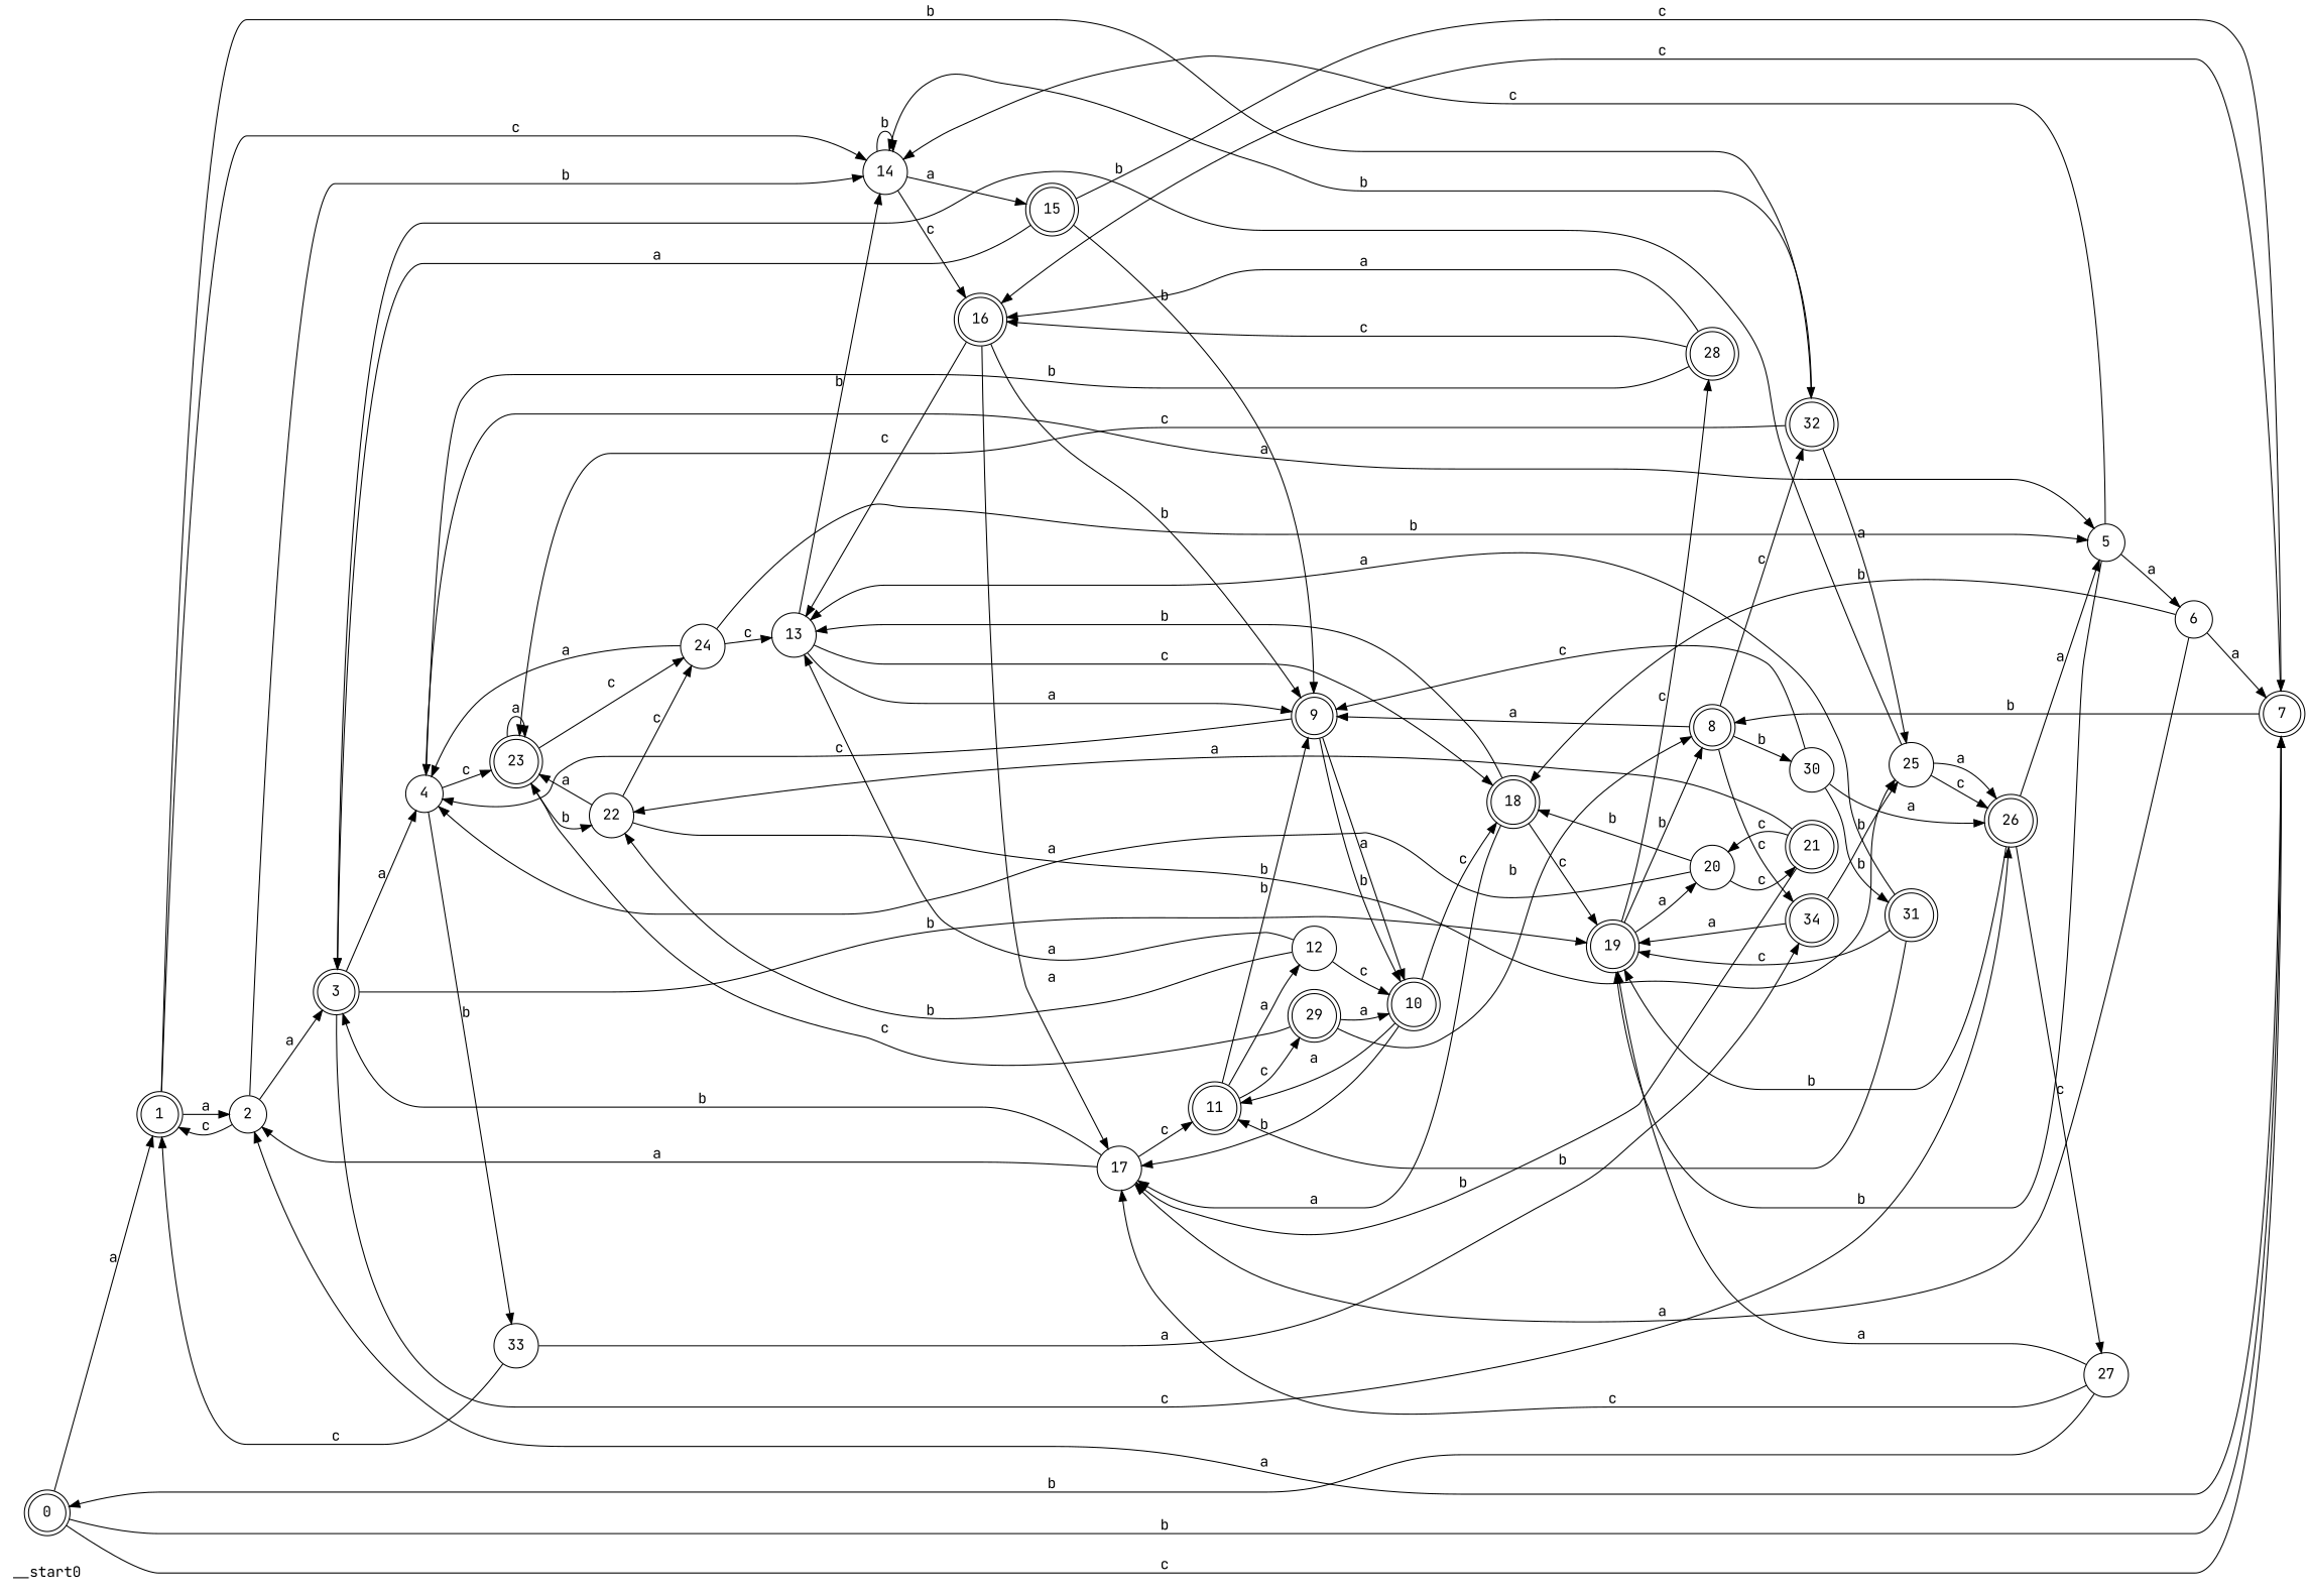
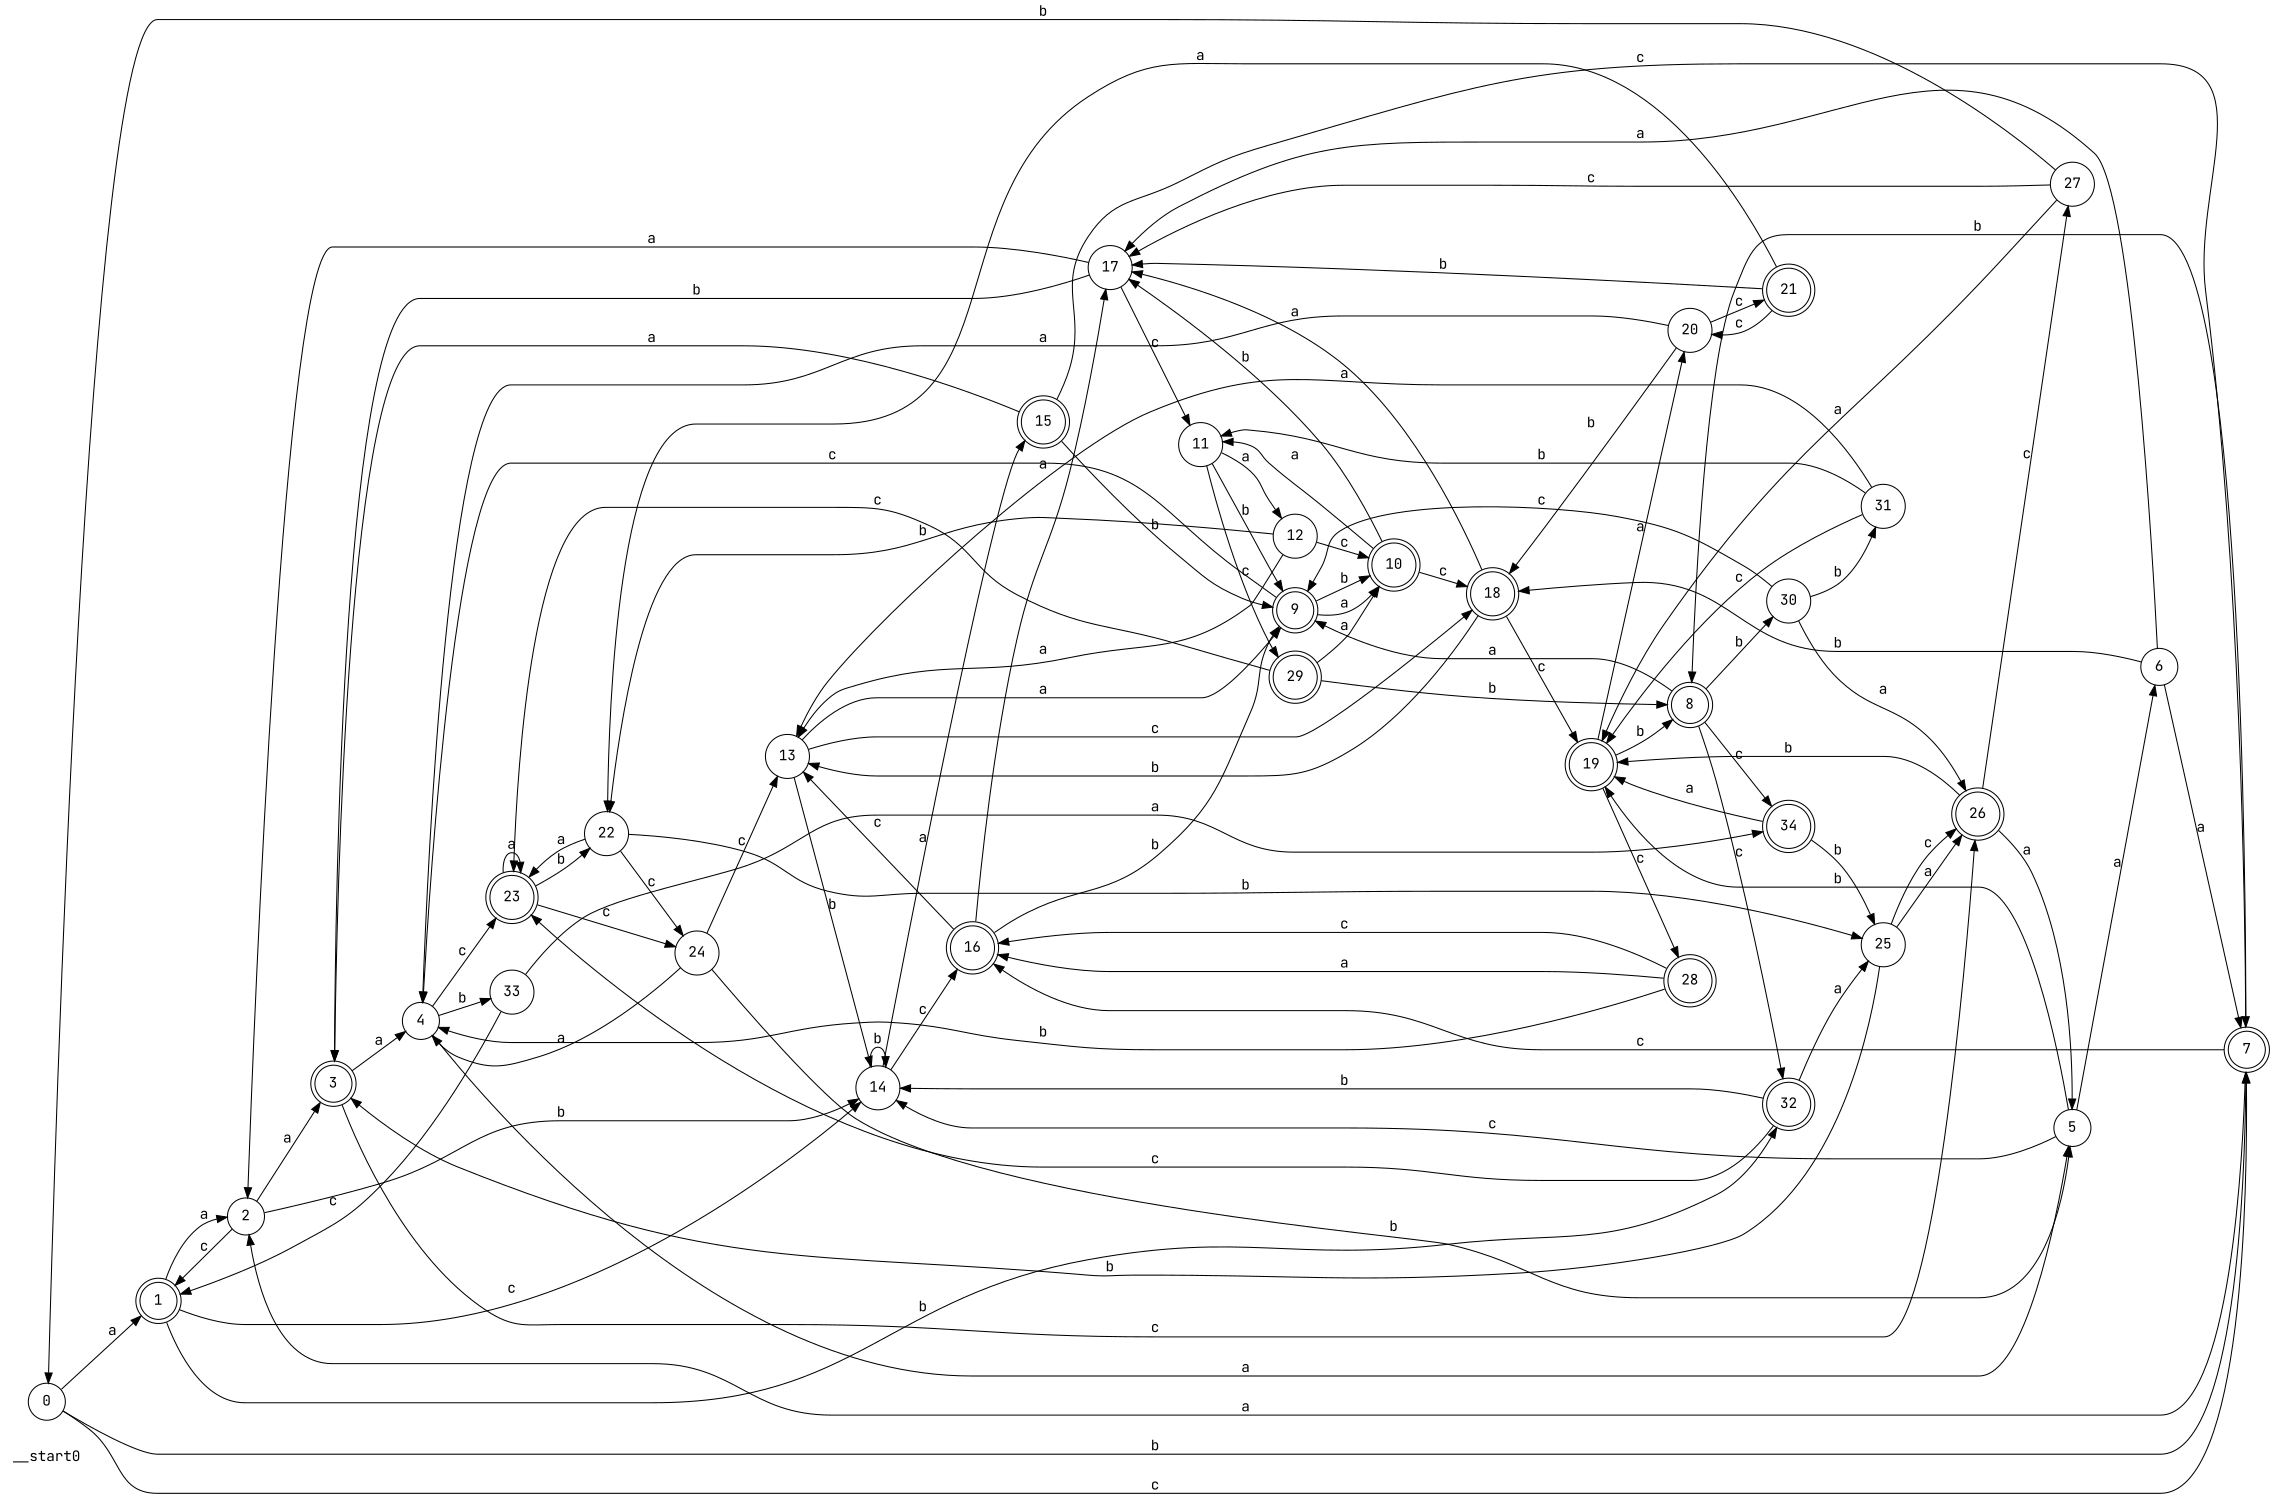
  digraph {
    fontname="JetBrains Mono"
    rankdir=LR
    node [fontname="JetBrains Mono" shape=circle color=black fillcolor=white style=filled]
    edge [fontname="JetBrains Mono"]
    __start0 [shape=none color="" fillcolor="" style=""]
-   n2 [label=0 shape=doublecircle]
+   n2 [label=0]
    n3 [label=1 shape=doublecircle style="rounded,filled"]
    n4 [label=7 shape=doublecircle style="rounded,filled"]
    n5 [label=2]
    n6 [label=14 style="rounded,filled"]
    n7 [label=32 shape=doublecircle style="rounded,filled"]
    n8 [label=8 shape=doublecircle]
    n9 [label=16 shape=doublecircle style="rounded,filled"]
    n10 [label=3 shape=doublecircle style="rounded,filled"]
    n11 [label=15 shape=doublecircle style="rounded,filled"]
    n12 [label=23 shape=doublecircle style="rounded,filled"]
    n13 [label=25]
    n14 [label=4]
    n15 [label=19 shape=doublecircle style="rounded,filled"]
    n16 [label=26 shape=doublecircle]
    n17 [label=5]
    n18 [label=33]
    n19 [label=20]
    n20 [label=28 shape=doublecircle style="rounded,filled"]
    n21 [label=27]
    n22 [label=6]
    n23 [label=22]
    n24 [label=24]
    n25 [label=34 shape=doublecircle style="rounded,filled"]
    n26 [label=17]
    n27 [label=18 shape=doublecircle style="rounded,filled"]
-   n28 [label=11 shape=doublecircle]
+   n28 [label=11]
    n29 [label=13]
    n30 [label=9 shape=doublecircle style="rounded,filled"]
    n31 [label=30]
    n32 [label=10 shape=doublecircle]
-   n33 [label=31 shape=doublecircle]
+   n33 [label=31]
    n34 [label=12]
    n35 [label=29 shape=doublecircle style="rounded,filled"]
    n36 [label=21 shape=doublecircle style="rounded,filled"]
    n2 -> n3 [label=a]
    n2 -> n4 [label=b]
    n2 -> n4 [label=c]
    n3 -> n5 [label=a]
    n3 -> n6 [label=c]
    n3 -> n7 [label=b]
    n4 -> n5 [label=a]
    n4 -> n8 [label=b]
    n4 -> n9 [label=c]
    n5 -> n3 [label=c]
    n5 -> n6 [label=b]
    n5 -> n10 [label=a]
    n6 -> n6 [label=b]
    n6 -> n9 [label=c]
    n6 -> n11 [label=a]
    n7 -> n6 [label=b]
    n7 -> n12 [label=c]
    n7 -> n13 [label=a]
    n8 -> n7 [label=c]
    n8 -> n25 [label=c]
    n8 -> n30 [label=a]
    n8 -> n31 [label=b]
    n9 -> n26 [label=a]
    n9 -> n29 [label=c]
    n9 -> n30 [label=b]
    n10 -> n14 [label=a]
-   n10 -> n15 [label=b]
    n10 -> n16 [label=c]
    n11 -> n4 [label=c]
    n11 -> n10 [label=a]
    n11 -> n30 [label=b]
    n12 -> n12 [label=a]
    n12 -> n23 [label=b]
    n12 -> n24 [label=c]
    n13 -> n10 [label=b]
    n13 -> n16 [label=a]
    n13 -> n16 [label=c]
    n14 -> n12 [label=c]
    n14 -> n17 [label=a]
    n14 -> n18 [label=b]
    n15 -> n8 [label=b]
    n15 -> n19 [label=a]
    n15 -> n20 [label=c]
    n16 -> n15 [label=b]
    n16 -> n17 [label=a]
    n16 -> n21 [label=c]
    n17 -> n6 [label=c]
    n17 -> n15 [label=b]
    n17 -> n22 [label=a]
    n18 -> n3 [label=c]
    n18 -> n25 [label=a]
    n19 -> n14 [label=a]
    n19 -> n27 [label=b]
    n19 -> n36 [label=c]
    n20 -> n9 [label=a]
    n20 -> n9 [label=c]
    n20 -> n14 [label=b]
    n21 -> n2 [label=b]
    n21 -> n15 [label=a]
    n21 -> n26 [label=c]
    n22 -> n4 [label=a]
    n22 -> n26 [label=a]
    n22 -> n27 [label=b]
    n23 -> n12 [label=a]
    n23 -> n13 [label=b]
    n23 -> n24 [label=c]
    n24 -> n14 [label=a]
    n24 -> n17 [label=b]
    n24 -> n29 [label=c]
    n25 -> n13 [label=b]
    n25 -> n15 [label=a]
    n26 -> n5 [label=a]
    n26 -> n10 [label=b]
    n26 -> n28 [label=c]
    n27 -> n15 [label=c]
    n27 -> n26 [label=a]
    n27 -> n29 [label=b]
    n28 -> n30 [label=b]
    n28 -> n34 [label=a]
    n28 -> n35 [label=c]
    n29 -> n6 [label=b]
    n29 -> n27 [label=c]
    n29 -> n30 [label=a]
    n30 -> n14 [label=c]
    n30 -> n32 [label=a]
    n30 -> n32 [label=b]
    n31 -> n16 [label=a]
    n31 -> n30 [label=c]
    n31 -> n33 [label=b]
    n32 -> n26 [label=b]
    n32 -> n27 [label=c]
    n32 -> n28 [label=a]
    n33 -> n15 [label=c]
    n33 -> n28 [label=b]
    n33 -> n29 [label=a]
    n34 -> n23 [label=b]
    n34 -> n29 [label=a]
    n34 -> n32 [label=c]
    n35 -> n8 [label=b]
    n35 -> n12 [label=c]
    n35 -> n32 [label=a]
    n36 -> n19 [label=c]
    n36 -> n23 [label=a]
    n36 -> n26 [label=b]
  }
